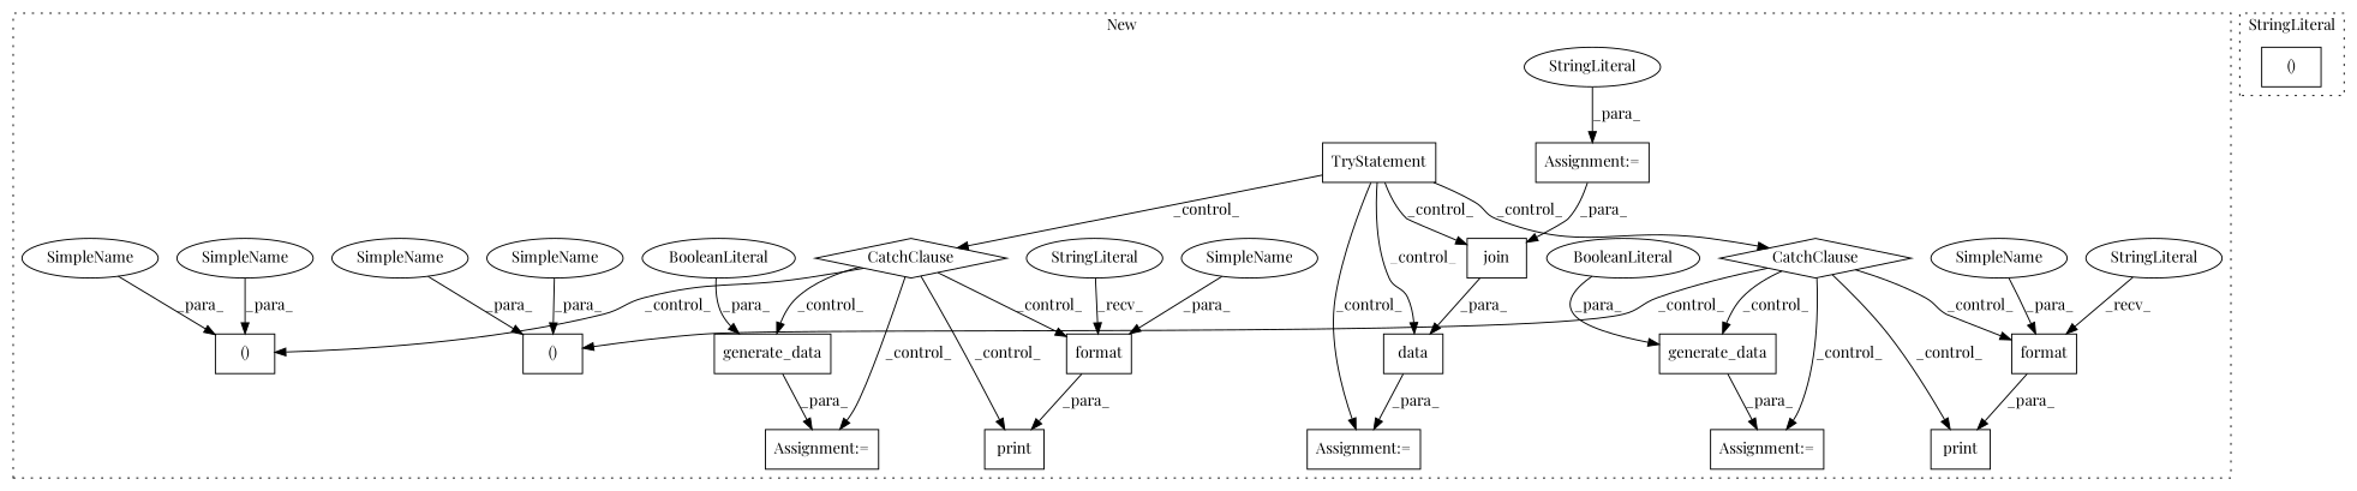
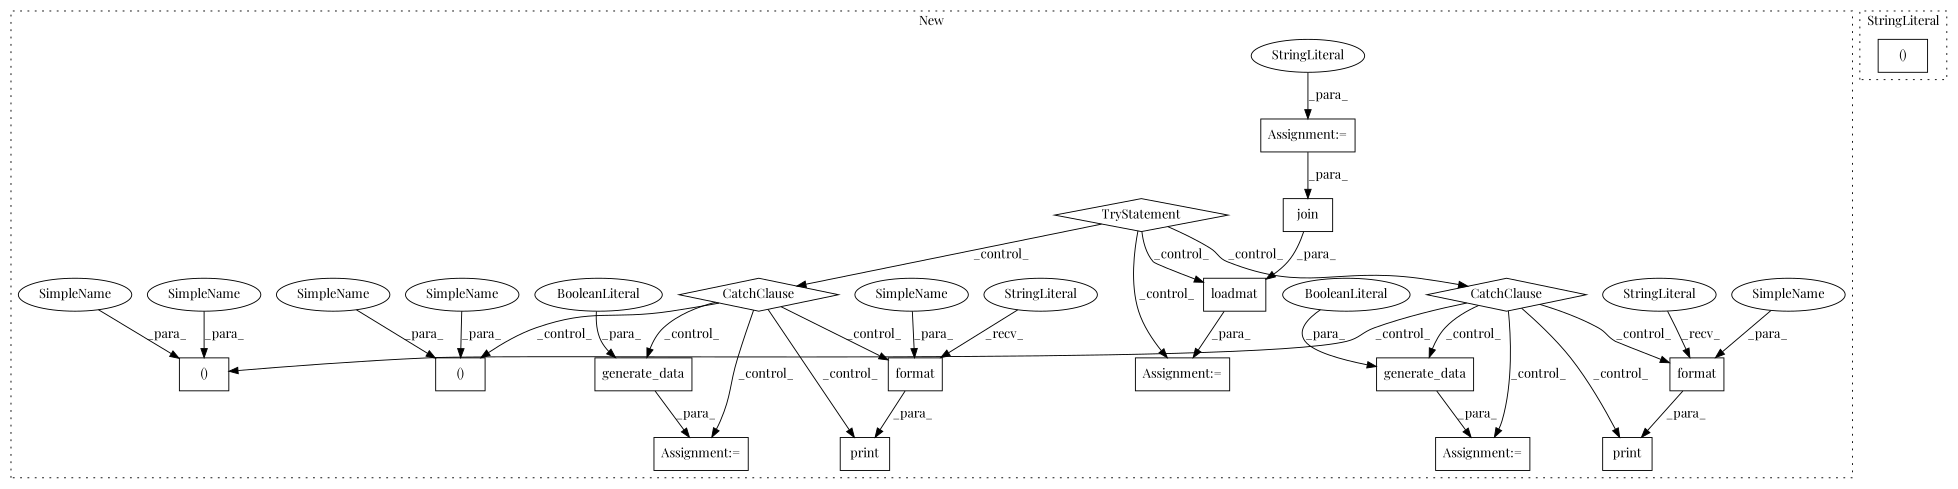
  digraph {
    fontname="Playfair Display"
    node [a=32 fontname="Playfair Display" l=1 s=1607 shape=box]
    edge [fontname="Playfair Display"]
-   n1 [l="8,1" label=data s="1234,1297"]
+   n1 [l="8,1" label=loadmat s="1234,1297"]
    n2 [a=7 label="Assignment:=" s=1233]
-   n3 [a=54 l=4 label=TryStatement s=1218]
+   n3 [a=54 l=4 label=TryStatement s=1218 shape=diamond]
    n4 [a=106 l=15 label="()"]
    n5 [l="6,1" label=print s="1520,1591"]
    n6 [a=106 l=15 label="()" s=1436]
    n7 [l="6,1" label=print s="1349,1420"]
    n8 [l="7,1" label=format s="1404,1419"]
    n9 [l="7,1" label=format s="1575,1590"]
    n10 [l="14,1" label=generate_data s="1624,1642"]
    n11 [a=9 l=4 label=BooleanLiteral s=1638 shape=ellipse]
    n12 [l="14,1" label=generate_data s="1453,1471"]
    n13 [a=9 l=4 label=BooleanLiteral s=1467 shape=ellipse]
    n14 [l="5,1" label=join s="1247,1296"]
    n15 [a=12 l="11,2" label=CatchClause s="1307,1339" shape=diamond]
    n16 [a=7 l=2 label="Assignment:=" s=1451]
    n17 [a=12 l="11,2" label=CatchClause s="1480,1510" shape=diamond]
    n18 [a=45 l=48 label=StringLiteral s=1355 shape=ellipse]
    n19 [a=7 label="Assignment:=" s=1199]
    n20 [a=45 l=12 label=StringLiteral s=1200 shape=ellipse]
    n21 [a=7 l=2 label="Assignment:=" s=1622]
    n22 [a=45 l=48 label=StringLiteral s=1526 shape=ellipse]
    n23 [a=42 l=8 label=SimpleName s=1411 shape=ellipse]
    n24 [a=42 l=8 label=SimpleName s=1582 shape=ellipse]
    n25 [a=42 label=SimpleName shape=ellipse]
    n26 [a=42 label=SimpleName s=1436 shape=ellipse]
    n27 [a=42 label=SimpleName s=1621 shape=ellipse]
    n28 [a=42 label=SimpleName s=1450 shape=ellipse]
    n29 [a=106 l=36 label="()" s=1160]
    subgraph cluster_1 {
      label=New
      style=dotted
      n1
      n2
      n3
      n4
      n5
      n6
      n7
      n8
      n9
      n10
      n11
      n12
      n13
      n14
      n15
      n16
      n17
      n18
      n19
      n20
      n21
      n22
      n23
      n24
      n25
      n26
      n27
      n28
    }
    subgraph cluster_2 {
      label=StringLiteral
      style=dotted
      n29
    }
    n1 -> n2 [label=_para_]
    n3 -> n1 [label=_control_]
    n3 -> n2 [label=_control_]
-   n3 -> n14 [label=_control_]
    n3 -> n15 [label=_control_]
    n3 -> n17 [label=_control_]
    n8 -> n7 [label=_para_]
    n9 -> n5 [label=_para_]
    n10 -> n21 [label=_para_]
    n11 -> n10 [label=_para_]
    n12 -> n16 [label=_para_]
    n13 -> n12 [label=_para_]
    n14 -> n1 [label=_para_]
    n15 -> n6 [label=_control_]
    n15 -> n7 [label=_control_]
    n15 -> n8 [label=_control_]
    n15 -> n12 [label=_control_]
    n15 -> n16 [label=_control_]
    n17 -> n4 [label=_control_]
    n17 -> n5 [label=_control_]
    n17 -> n9 [label=_control_]
    n17 -> n10 [label=_control_]
    n17 -> n21 [label=_control_]
    n18 -> n8 [label=_recv_]
    n19 -> n14 [label=_para_]
    n20 -> n19 [label=_para_]
    n22 -> n9 [label=_recv_]
    n23 -> n8 [label=_para_]
    n24 -> n9 [label=_para_]
    n25 -> n4 [label=_para_]
    n26 -> n6 [label=_para_]
    n27 -> n4 [label=_para_]
    n28 -> n6 [label=_para_]
  }
